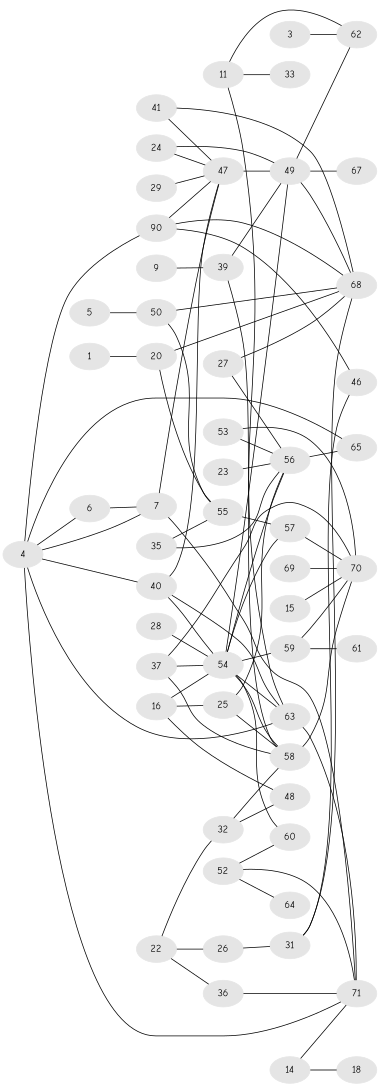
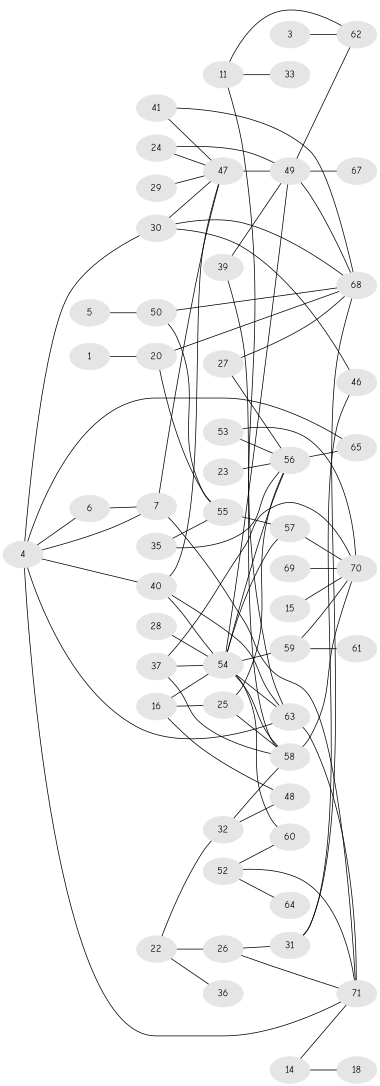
  graph {
    fontname="Comic Neue"
    rankdir=LR
    node [color=gray90 fontname="Comic Neue" style=filled]
    edge [fontname="Comic Neue" weight=1.0]
    1
    20
    68
    55
    3
    62
    4
    6
    7
-   30 [label=90]
+   30
    40
    63
    71
    65
    47
    n16 [label=46]
    54
    56
    5
    50
    49
-   9
    39
    58
    11
    33
    14
    18
    15
    70
    16
    25
    48
    57
    59
    60
    22
    26
    32
    36
    31
    23
    24
    67
    27
    28
    29
    35
    37
    41
    52
    64
    53
    61
    69
    1 -- 20
    20 -- 68
    20 -- 55
    55 -- 57
    3 -- 62
    4 -- 6
    4 -- 7
    4 -- 30
    4 -- 40
    4 -- 63
    4 -- 71 [weight=2.0]
    4 -- 65
    6 -- 7
    7 -- 71
    7 -- 47
    30 -- 68
    30 -- 47
    30 -- n16
    40 -- 63
    40 -- 47
    40 -- 54
    63 -- 71
    47 -- 49
    54 -- 63
    54 -- 56 [weight=2.0]
    54 -- 49 [weight=2.0]
    54 -- 58
    54 -- 57
    54 -- 59
    54 -- 60
    56 -- 65
    5 -- 50
    50 -- 68
    50 -- 55
    49 -- 68
    49 -- 62
    49 -- 67
-   9 -- 39
    39 -- 49
    39 -- 58
    58 -- 70
    11 -- 62
    11 -- 63
    11 -- 33
    14 -- 71
    14 -- 18
    15 -- 70
    16 -- 54
    16 -- 25
    16 -- 48
    25 -- 56
    25 -- 58
    57 -- 70
    59 -- 70
    59 -- 61
    22 -- 26
    22 -- 32
    22 -- 36
-   36 -- 71
+   26 -- 71
    26 -- 31
    32 -- 58
    32 -- 48
    31 -- 68
    31 -- n16
    23 -- 56
    24 -- 47
    24 -- 49
    27 -- 68
    27 -- 56
    28 -- 54
    29 -- 47
    35 -- 55 [weight=2.0]
    35 -- 56 [weight=2.0]
    37 -- 54
    37 -- 58
    37 -- 70
    41 -- 68
    41 -- 47
    52 -- 71
    52 -- 60
    52 -- 64
    53 -- 56
    53 -- 70
    69 -- 70
  }
